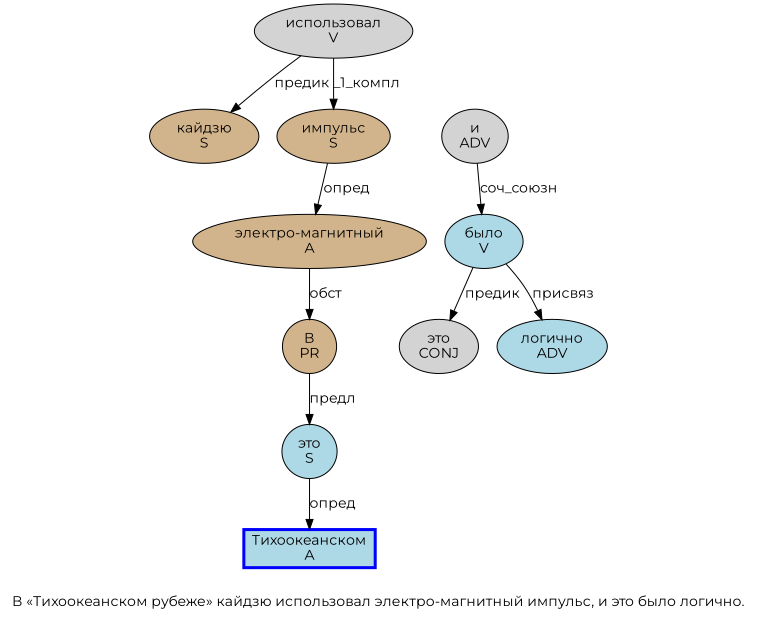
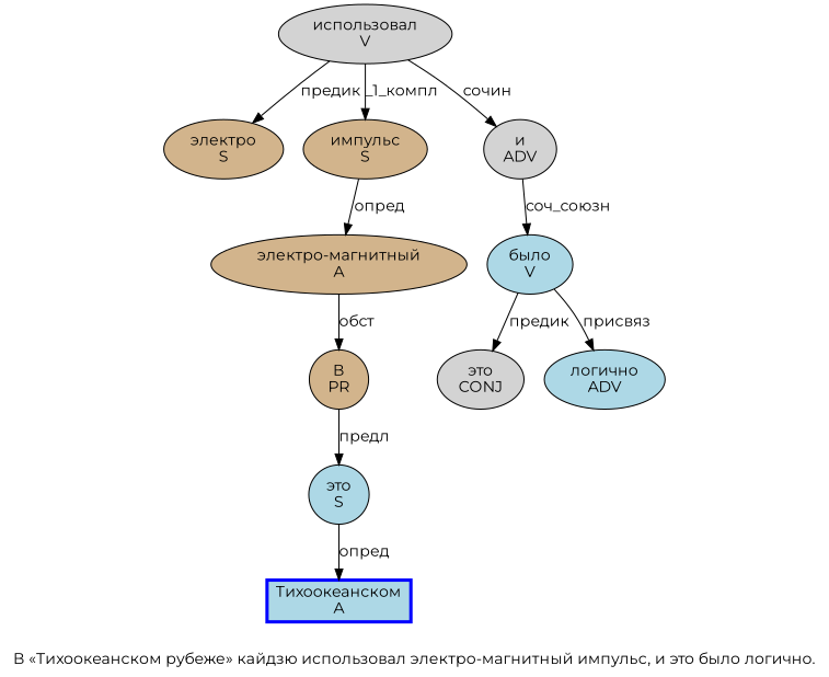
  digraph {
    fontname=Montserrat
    label="В «Тихоокеанском рубеже» кайдзю использовал электро-магнитный импульс, и это было логично."
    node [fillcolor=tan fontname=Montserrat penwidth=1 shape=ellipse style=filled]
    edge [fontname=Montserrat]
    n1 [label="В\nPR"]
    n2 [fillcolor=lightblue label="это\nS"]
    n3 [color=blue fillcolor=lightblue label="Тихоокеанском\nA" penwidth=3 shape=box]
-   n4 [label="кайдзю\nS"]
+   n4 [label="электро\nS"]
    n5 [fillcolor=lightgrey label="использовал\nV"]
    n6 [label="импульс\nS"]
    n7 [fillcolor=lightgrey label="и\nADV"]
    n8 [label="электро-магнитный\nA"]
    n9 [fillcolor=lightblue label="было\nV"]
    n10 [fillcolor=lightgrey label="это\nCONJ"]
    n11 [fillcolor=lightblue label="логично\nADV"]
    n1 -> n2 [label="предл"]
    n2 -> n3 [label="опред"]
    n5 -> n4 [label="предик"]
    n5 -> n6 [label="_1_компл"]
+   n5 -> n7 [label="сочин"]
    n6 -> n8 [label="опред"]
    n7 -> n9 [label="соч_союзн"]
    n8 -> n1 [label="обст"]
    n9 -> n10 [label="предик"]
    n9 -> n11 [label="присвяз"]
  }
